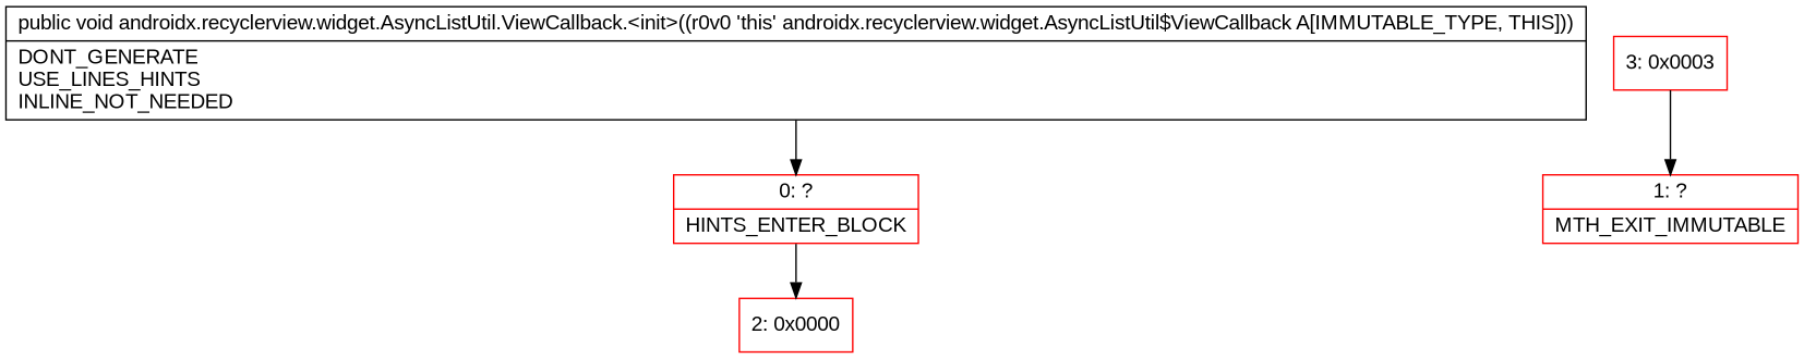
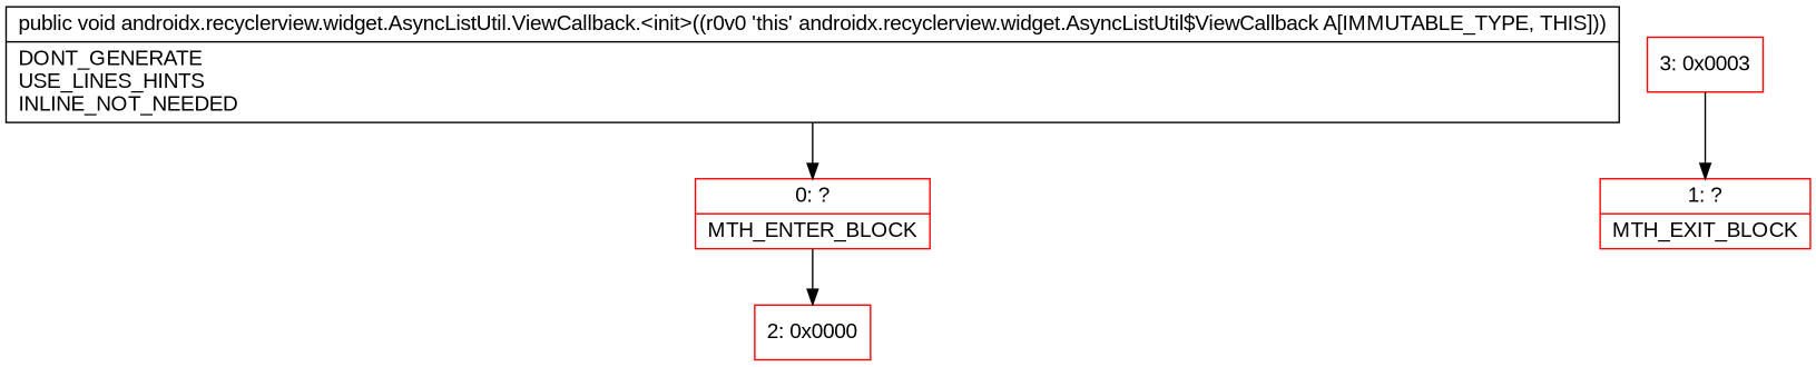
  digraph {
    fontname="Liberation Sans"
    node [color=red fontname="Liberation Sans" shape=record]
    edge [fontname="Liberation Sans"]
-   n1 [label="{0\:\ ?|HINTS_ENTER_BLOCK\l}"]
+   n1 [label="{0\:\ ?|MTH_ENTER_BLOCK\l}"]
    n2 [label="{2\:\ 0x0000}"]
    n3 [label="{3\:\ 0x0003}"]
-   n4 [label="{1\:\ ?|MTH_EXIT_IMMUTABLE\l}"]
+   n4 [label="{1\:\ ?|MTH_EXIT_BLOCK\l}"]
    n5 [label="{public void androidx.recyclerview.widget.AsyncListUtil.ViewCallback.\<init\>((r0v0 'this' androidx.recyclerview.widget.AsyncListUtil$ViewCallback A[IMMUTABLE_TYPE, THIS]))  | DONT_GENERATE\lUSE_LINES_HINTS\lINLINE_NOT_NEEDED\l}" color=""]
    subgraph cluster_1 {
      label="R(0)"
    }
    n1 -> n2
    n3 -> n4
    n5 -> n1
  }
